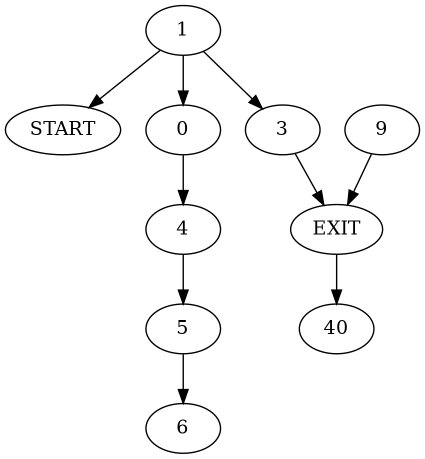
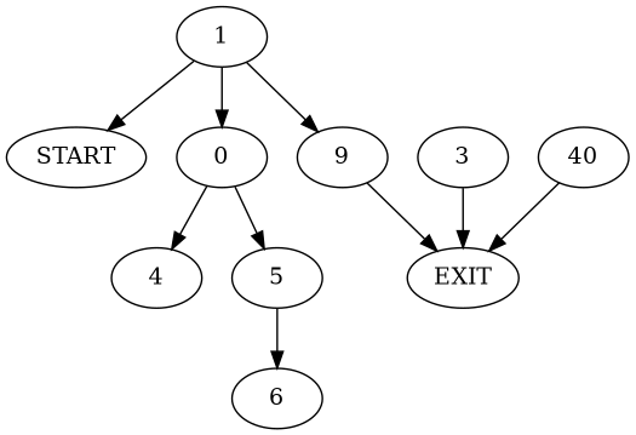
  digraph {
    n1 [label=START]
    1
    n3 [label=0]
    3
    n5 [label=EXIT]
    4
    5
    6
    9
    n10 [label=40]
    1 -> n1
    1 -> n3
-   1 -> 3
+   1 -> 9
    n3 -> 4
-   4 -> 5
+   n3 -> 5
    3 -> n5
    5 -> 6
    9 -> n5
-   n5 -> n10
+   n10 -> n5
  }
